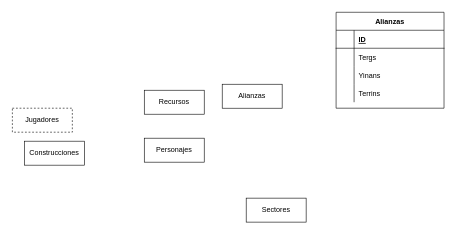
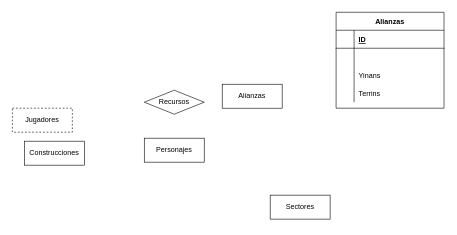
  <mxCell id="0" />
  <mxCell id="1" parent="0" />
  <mxCell id="2" value="Jugadores" style="whiteSpace=wrap;html=1;align=center;dashed=1;" vertex="1" parent="1"><mxGeometry x="20" y="180" width="100" height="40" as="geometry" /></mxCell>
  <mxCell id="3" value="Alianzas" style="whiteSpace=wrap;html=1;align=center;" vertex="1" parent="1"><mxGeometry x="370" y="140" width="100" height="40" as="geometry" /></mxCell>
- <mxCell id="4" value="Sectores" style="whiteSpace=wrap;html=1;align=center;" vertex="1" parent="1"><mxGeometry x="410" y="330" width="100" height="40" as="geometry" /></mxCell>
+ <mxCell id="4" value="Sectores" style="whiteSpace=wrap;html=1;align=center;" vertex="1" parent="1"><mxGeometry x="450" y="325" width="100" height="40" as="geometry" /></mxCell>
  <mxCell id="5" value="Alianzas" style="shape=table;startSize=30;container=1;collapsible=1;childLayout=tableLayout;fixedRows=1;rowLines=0;fontStyle=1;align=center;resizeLast=1;" vertex="1" parent="1"><mxGeometry x="560" y="20" width="180" height="160" as="geometry" /></mxCell>
  <mxCell id="6" value="" style="shape=partialRectangle;collapsible=0;dropTarget=0;pointerEvents=0;fillColor=none;top=0;left=0;bottom=1;right=0;points=[[0,0.5],[1,0.5]];portConstraint=eastwest;" vertex="1" parent="5"><mxGeometry y="30" width="180" height="30" as="geometry" /></mxCell>
  <mxCell id="7" value="ID" style="shape=partialRectangle;connectable=0;fillColor=none;top=0;left=0;bottom=0;right=0;align=left;spacingLeft=6;fontStyle=5;overflow=hidden;" vertex="1" parent="6"><mxGeometry x="30" width="150" height="30" as="geometry" /></mxCell>
  <mxCell id="8" value="" style="shape=partialRectangle;collapsible=0;dropTarget=0;pointerEvents=0;fillColor=none;top=0;left=0;bottom=0;right=0;points=[[0,0.5],[1,0.5]];portConstraint=eastwest;" vertex="1" parent="5"><mxGeometry y="60" width="180" height="30" as="geometry" /></mxCell>
  <mxCell id="9" value="" style="shape=partialRectangle;connectable=0;fillColor=none;top=0;left=0;bottom=0;right=0;editable=1;overflow=hidden;" vertex="1" parent="8"><mxGeometry width="30" height="30" as="geometry" /></mxCell>
- <mxCell id="10" value="Tergs" style="shape=partialRectangle;connectable=0;fillColor=none;top=0;left=0;bottom=0;right=0;align=left;spacingLeft=6;overflow=hidden;" vertex="1" parent="8"><mxGeometry x="30" width="150" height="30" as="geometry" /></mxCell>
  <mxCell id="11" value="" style="shape=partialRectangle;collapsible=0;dropTarget=0;pointerEvents=0;fillColor=none;top=0;left=0;bottom=0;right=0;points=[[0,0.5],[1,0.5]];portConstraint=eastwest;" vertex="1" parent="5"><mxGeometry y="90" width="180" height="30" as="geometry" /></mxCell>
  <mxCell id="12" value="" style="shape=partialRectangle;connectable=0;fillColor=none;top=0;left=0;bottom=0;right=0;editable=1;overflow=hidden;" vertex="1" parent="11"><mxGeometry width="30" height="30" as="geometry" /></mxCell>
  <mxCell id="13" value="Yinans" style="shape=partialRectangle;connectable=0;fillColor=none;top=0;left=0;bottom=0;right=0;align=left;spacingLeft=6;overflow=hidden;" vertex="1" parent="11"><mxGeometry x="30" width="150" height="30" as="geometry" /></mxCell>
  <mxCell id="14" value="" style="shape=partialRectangle;collapsible=0;dropTarget=0;pointerEvents=0;fillColor=none;top=0;left=0;bottom=0;right=0;points=[[0,0.5],[1,0.5]];portConstraint=eastwest;" vertex="1" parent="5"><mxGeometry y="120" width="180" height="30" as="geometry" /></mxCell>
  <mxCell id="15" value="" style="shape=partialRectangle;connectable=0;fillColor=none;top=0;left=0;bottom=0;right=0;editable=1;overflow=hidden;" vertex="1" parent="14"><mxGeometry width="30" height="30" as="geometry" /></mxCell>
  <mxCell id="16" value="Terrins" style="shape=partialRectangle;connectable=0;fillColor=none;top=0;left=0;bottom=0;right=0;align=left;spacingLeft=6;overflow=hidden;" vertex="1" parent="14"><mxGeometry x="30" width="150" height="30" as="geometry" /></mxCell>
  <mxCell id="17" value="Personajes" style="whiteSpace=wrap;html=1;align=center;" vertex="1" parent="1"><mxGeometry x="240" y="230" width="100" height="40" as="geometry" /></mxCell>
- <mxCell id="18" value="Recursos" style="whiteSpace=wrap;html=1;align=center;" vertex="1" parent="1"><mxGeometry x="240" y="150" width="100" height="40" as="geometry" /></mxCell>
+ <mxCell id="18" value="Recursos" style="rhombus;whiteSpace=wrap;html=1;align=center;" vertex="1" parent="1"><mxGeometry x="240" y="150" width="100" height="40" as="geometry" /></mxCell>
  <mxCell id="19" value="Construcciones" style="whiteSpace=wrap;html=1;align=center;" vertex="1" parent="1"><mxGeometry x="40" y="235" width="100" height="40" as="geometry" /></mxCell>
